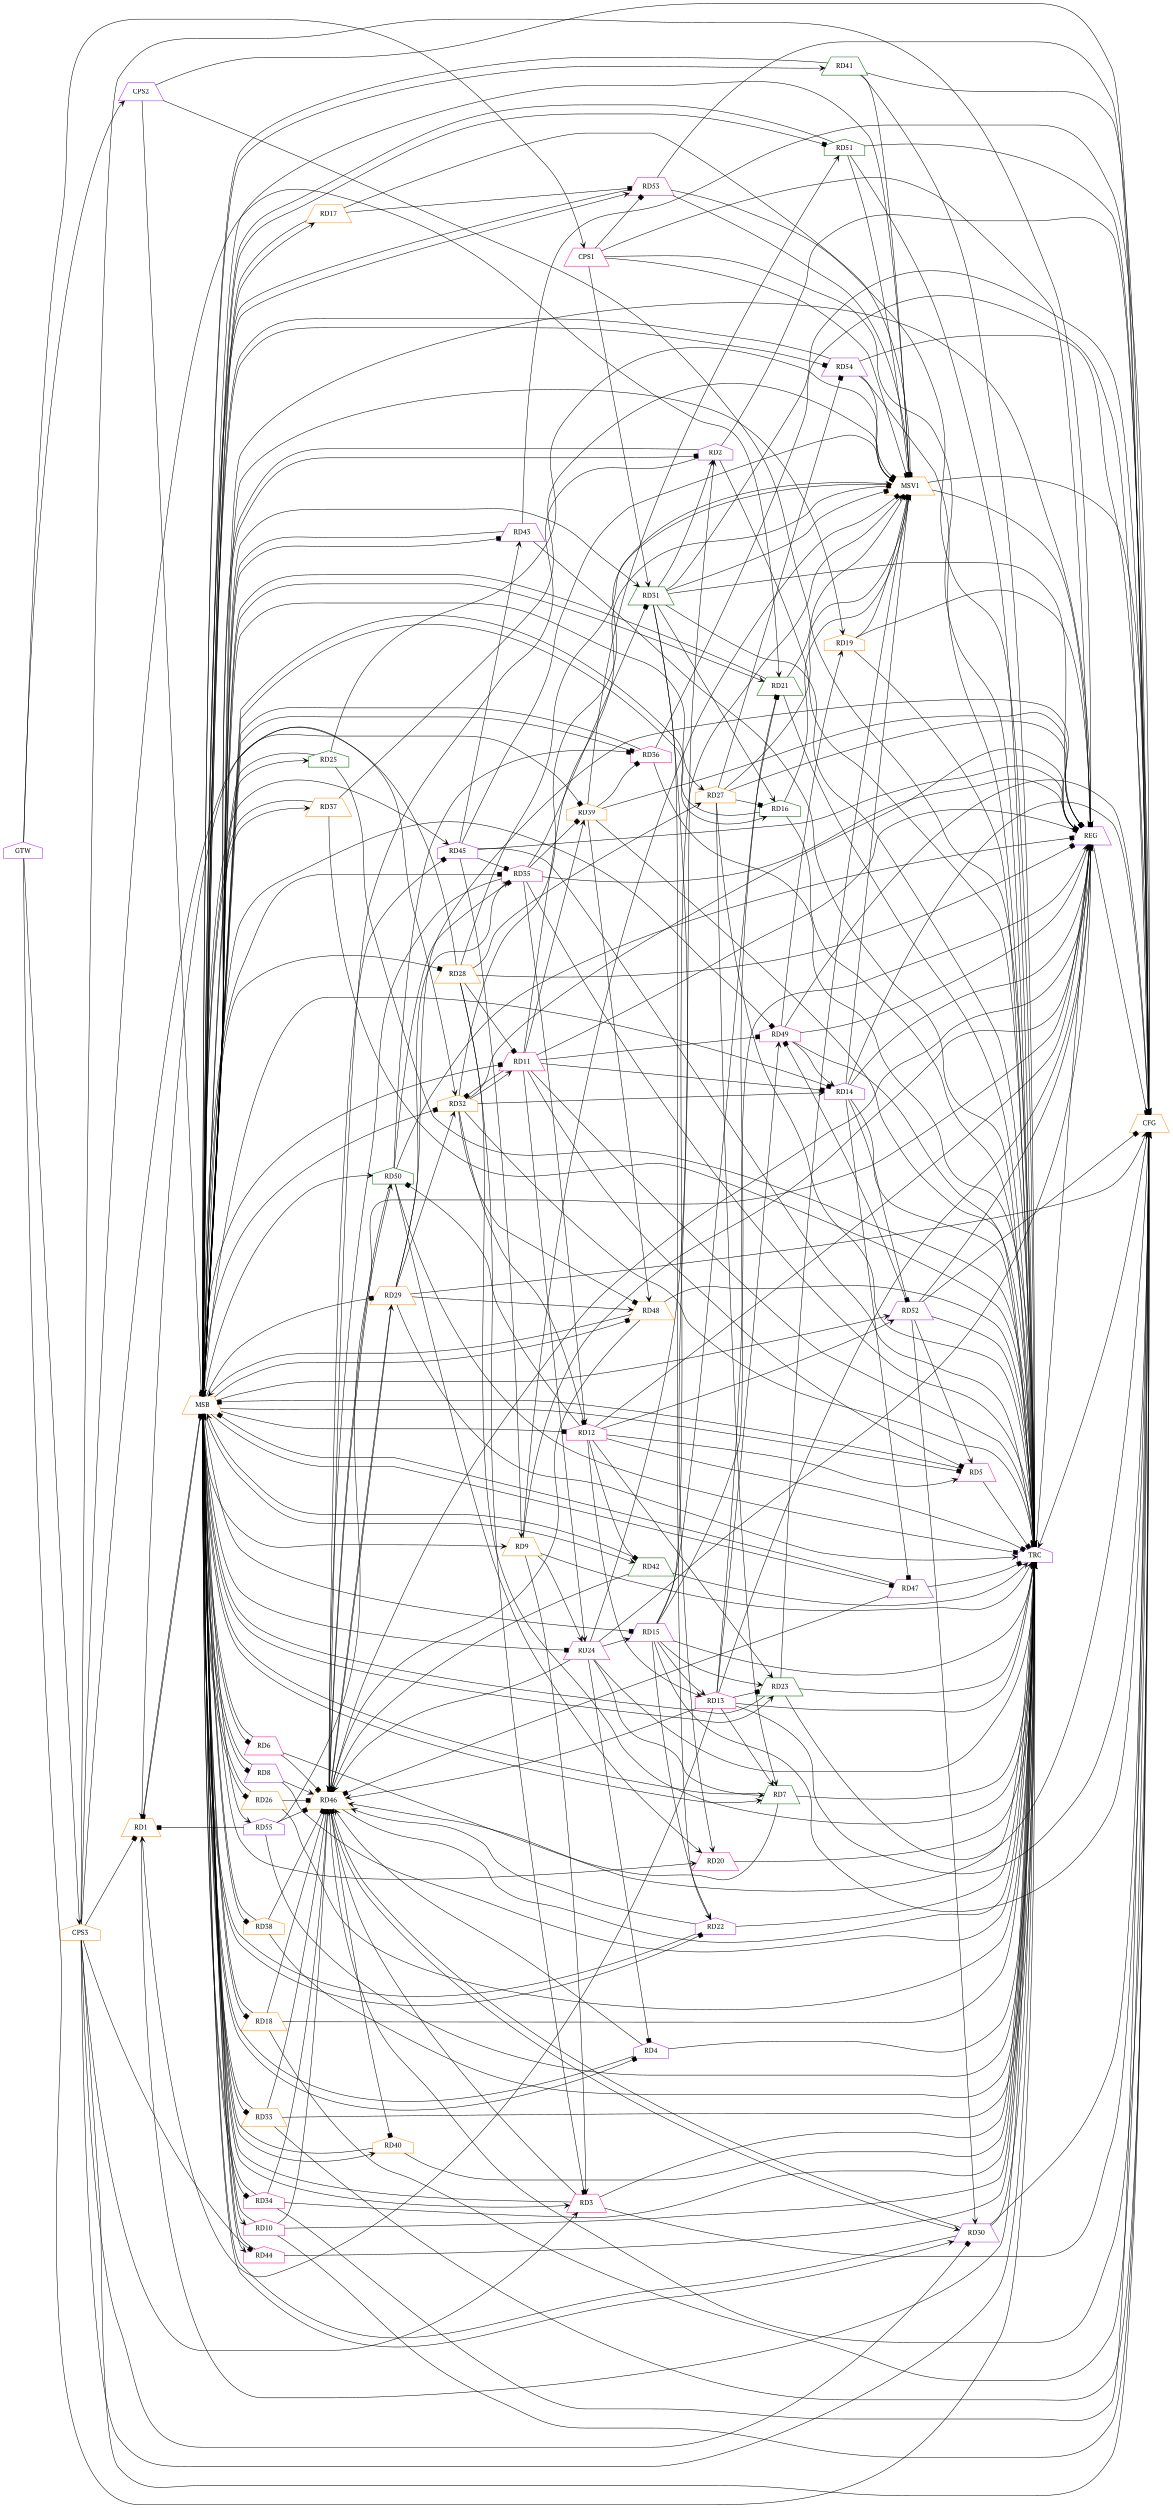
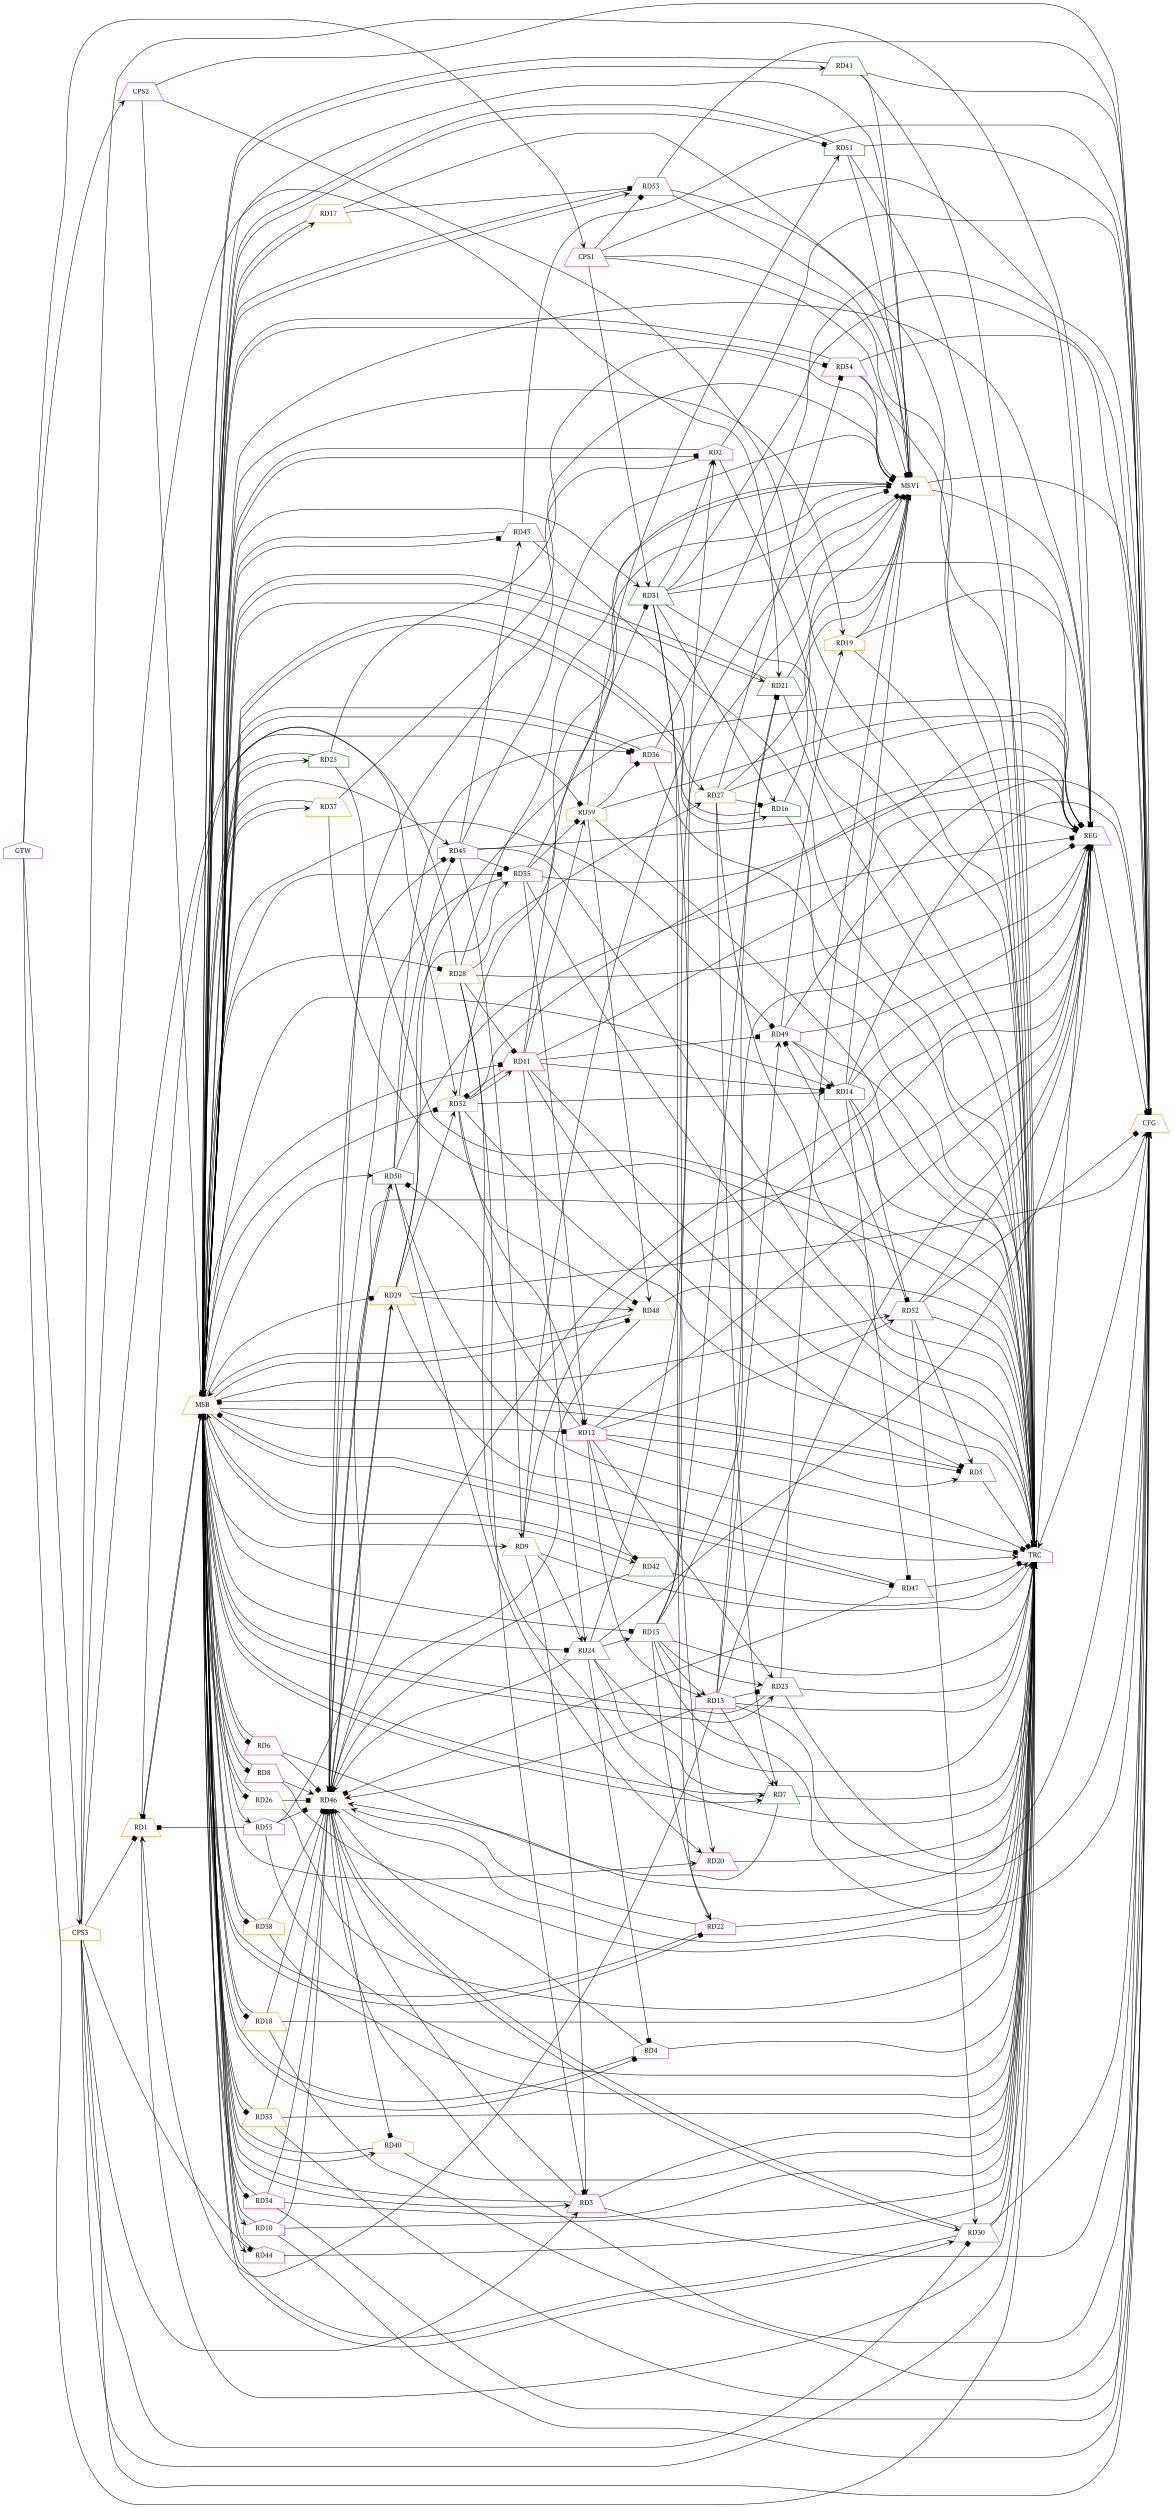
  strict digraph {
    fontname="PT Serif"
    rankdir=LR
    node [color=darkorange fontname="PT Serif" shape=trapezium]
    edge [arrowhead=box fontname="PT Serif"]
    n1 [label=RD1]
    n2 [label=MSB]
    n3 [color=purple label=TRC shape=house]
    n4 [color=purple label=RD2 shape=house]
    n5 [color=deeppink label=RD3]
    n6 [color=purple label=RD4 shape=house]
    n7 [color=deeppink label=RD5]
    n8 [color=deeppink label=RD6]
    n9 [color=darkgreen label=RD7]
    n10 [color=purple label=RD8]
    n11 [label=RD9]
    n12 [color=deeppink label=RD24]
    n13 [color=purple label=REG]
    n14 [label=MSV1]
    n15 [color=deeppink label=RD10 shape=house]
    n16 [color=deeppink label=RD11]
-   n17 [color=purple label=RD14 shape=house]
+   n17 [color=darkgreen label=RD14 shape=house]
    n18 [label=RD32 shape=house]
    n19 [label=RD39 shape=house]
    n20 [color=deeppink label=RD49 shape=house]
    n21 [color=deeppink label=RD12 shape=house]
-   n22 [color=darkgreen label=RD23]
+   n22 [color=purple label=RD23]
    n23 [color=darkgreen label=RD42]
    n24 [color=darkgreen label=RD50 shape=house]
    n25 [color=purple label=RD52]
    n26 [color=darkgreen label=RD21]
    n27 [color=purple label=RD47]
    n28 [color=purple label=RD15]
    n29 [color=purple label=RD22 shape=house]
    n30 [color=darkgreen label=RD16 shape=house]
    n31 [label=RD17]
    n32 [label=RD18]
    n33 [label=RD19 shape=house]
    n34 [color=deeppink label=RD20]
    n35 [color=darkgreen label=RD25 shape=house]
    n36 [label=RD26]
    n37 [label=RD27 shape=house]
    n38 [color=purple label=RD54]
    n39 [label=RD28]
    n40 [label=RD29]
    n41 [color=deeppink label=RD35 shape=house]
    n42 [label=RD48]
    n43 [color=purple label=RD30]
    n44 [color=darkgreen label=RD31]
    n45 [label=RD33]
    n46 [color=deeppink label=RD34 shape=house]
    n47 [color=deeppink label=RD36 shape=house]
    n48 [label=RD37]
    n49 [label=RD38 shape=house]
    n50 [color=darkgreen label=RD51 shape=house]
    n51 [label=RD40 shape=house]
    n52 [color=darkgreen label=RD41]
    n53 [color=purple label=RD43]
    n54 [color=deeppink label=RD44 shape=house]
    n55 [color=purple label=RD45 shape=house]
    n56 [color=deeppink label=RD53]
    n57 [color=purple label=RD55 shape=house]
    n58 [label=RD46]
    n59 [label=CFG]
    n60 [color=deeppink label=RD13 shape=house]
    n61 [color=deeppink label=CPS1]
    n62 [color=purple label=CPS2]
    n63 [label=CPS3 shape=house]
    n64 [color=purple label=GTW shape=house]
    n1 -> n2
    n1 -> n3
    n2 -> n1
    n2 -> n4
    n2 -> n5 [arrowhead=vee]
    n2 -> n6
    n2 -> n7
    n2 -> n8
    n2 -> n9 [arrowhead=vee]
    n2 -> n10
    n2 -> n11 [arrowhead=vee]
    n2 -> n12
    n2 -> n13
    n2 -> n14
    n2 -> n15 [arrowhead=vee]
    n2 -> n16
    n2 -> n17
    n2 -> n18
    n2 -> n19
    n2 -> n20
    n2 -> n21
    n2 -> n22 [arrowhead=vee]
    n2 -> n23 [arrowhead=vee]
    n2 -> n24 [arrowhead=vee]
    n2 -> n25 [arrowhead=vee]
    n2 -> n26 [arrowhead=vee]
    n2 -> n27
    n2 -> n28
    n2 -> n29
    n2 -> n30 [arrowhead=vee]
    n2 -> n31 [arrowhead=vee]
    n2 -> n32
    n2 -> n33 [arrowhead=vee]
    n2 -> n34 [arrowhead=vee]
    n2 -> n35 [arrowhead=vee]
    n2 -> n36
    n2 -> n37 [arrowhead=vee]
    n2 -> n38
    n2 -> n39
    n2 -> n40
    n2 -> n41
    n2 -> n42
    n2 -> n43 [arrowhead=vee]
    n2 -> n44 [arrowhead=vee]
    n2 -> n45
    n2 -> n46
    n2 -> n47
    n2 -> n48 [arrowhead=vee]
    n2 -> n49
    n2 -> n50
    n2 -> n51 [arrowhead=vee]
    n2 -> n52 [arrowhead=vee]
    n2 -> n53
    n2 -> n54 [arrowhead=vee]
    n2 -> n55 [arrowhead=vee]
    n2 -> n56 [arrowhead=vee]
    n2 -> n57 [arrowhead=vee]
    n3 -> n13
    n4 -> n2
    n4 -> n3 [arrowhead=vee]
    n4 -> n58 [arrowhead=vee]
    n4 -> n59
    n5 -> n2 [arrowhead=vee]
    n5 -> n3 [arrowhead=vee]
    n5 -> n58 [arrowhead=vee]
    n5 -> n59
    n6 -> n2 [arrowhead=vee]
    n6 -> n3
    n6 -> n58 [arrowhead=vee]
    n7 -> n2
    n7 -> n3
    n8 -> n2 [arrowhead=vee]
    n8 -> n3
    n8 -> n58
    n9 -> n2
    n9 -> n3
    n9 -> n58 [arrowhead=vee]
    n10 -> n2 [arrowhead=vee]
    n10 -> n3 [arrowhead=vee]
    n10 -> n58 [arrowhead=vee]
    n11 -> n3 [arrowhead=vee]
    n11 -> n5 [arrowhead=vee]
    n11 -> n12 [arrowhead=vee]
    n11 -> n13 [arrowhead=vee]
    n11 -> n14
    n12 -> n3
    n12 -> n4 [arrowhead=vee]
    n12 -> n6
    n12 -> n9 [arrowhead=vee]
    n12 -> n13
    n12 -> n28 [arrowhead=vee]
    n12 -> n58 [arrowhead=vee]
    n13 -> n59
    n14 -> n13
    n14 -> n59 [arrowhead=vee]
    n15 -> n2
    n15 -> n3 [arrowhead=vee]
    n15 -> n58 [arrowhead=vee]
    n15 -> n59
    n16 -> n3 [arrowhead=vee]
    n16 -> n7
    n16 -> n12 [arrowhead=vee]
    n16 -> n13
    n16 -> n14
    n16 -> n17
    n16 -> n18
    n16 -> n19 [arrowhead=vee]
    n16 -> n20
    n17 -> n3 [arrowhead=vee]
    n17 -> n13 [arrowhead=vee]
    n17 -> n14
    n17 -> n25
    n17 -> n27
    n17 -> n59 [arrowhead=vee]
    n18 -> n3
    n18 -> n13
    n18 -> n14 [arrowhead=vee]
    n18 -> n16 [arrowhead=vee]
    n18 -> n17 [arrowhead=vee]
    n18 -> n21
    n18 -> n42
    n19 -> n3 [arrowhead=vee]
    n19 -> n13
    n19 -> n42 [arrowhead=vee]
    n19 -> n47
    n19 -> n50 [arrowhead=vee]
    n20 -> n3
    n20 -> n13 [arrowhead=vee]
    n20 -> n17 [arrowhead=vee]
    n20 -> n33 [arrowhead=vee]
    n20 -> n59 [arrowhead=vee]
    n21 -> n3
    n21 -> n7 [arrowhead=vee]
    n21 -> n13
    n21 -> n22 [arrowhead=vee]
    n21 -> n23
    n21 -> n24
    n21 -> n25 [arrowhead=vee]
    n21 -> n60 [arrowhead=vee]
    n22 -> n2
    n22 -> n3
    n22 -> n14
    n22 -> n59
    n23 -> n2 [arrowhead=vee]
    n23 -> n3 [arrowhead=vee]
    n23 -> n58
    n24 -> n3
    n24 -> n13
    n24 -> n34 [arrowhead=vee]
    n24 -> n47
-   n24 -> n41
+   n24 -> n55
    n24 -> n58
    n25 -> n3 [arrowhead=vee]
    n25 -> n7 [arrowhead=vee]
    n25 -> n13
    n25 -> n20
    n25 -> n43 [arrowhead=vee]
    n25 -> n59
    n26 -> n2 [arrowhead=vee]
    n26 -> n3
    n26 -> n14
    n27 -> n2
    n27 -> n3
    n27 -> n58
    n28 -> n3
    n28 -> n13 [arrowhead=vee]
    n28 -> n14 [arrowhead=vee]
    n28 -> n22 [arrowhead=vee]
    n28 -> n26
    n28 -> n29 [arrowhead=vee]
    n28 -> n59 [arrowhead=vee]
    n28 -> n60 [arrowhead=vee]
    n29 -> n2
    n29 -> n3 [arrowhead=vee]
    n29 -> n58 [arrowhead=vee]
    n30 -> n2 [arrowhead=vee]
    n30 -> n3 [arrowhead=vee]
    n30 -> n14 [arrowhead=vee]
    n31 -> n2
    n31 -> n14
    n31 -> n56
    n32 -> n2 [arrowhead=vee]
    n32 -> n3 [arrowhead=vee]
    n32 -> n58
    n32 -> n59 [arrowhead=vee]
    n33 -> n3 [arrowhead=vee]
    n33 -> n13 [arrowhead=vee]
    n33 -> n14 [arrowhead=vee]
    n34 -> n3
    n35 -> n2 [arrowhead=vee]
    n35 -> n3
    n35 -> n14
    n36 -> n2 [arrowhead=vee]
    n36 -> n3
    n36 -> n58
    n37 -> n3
    n37 -> n9 [arrowhead=vee]
    n37 -> n13 [arrowhead=vee]
    n37 -> n14
    n37 -> n30
    n37 -> n38
    n38 -> n2
    n38 -> n3 [arrowhead=vee]
    n38 -> n14
    n38 -> n59
    n39 -> n1 [arrowhead=vee]
    n39 -> n3 [arrowhead=vee]
    n39 -> n5
    n39 -> n13
    n39 -> n14 [arrowhead=vee]
    n39 -> n16
    n39 -> n37 [arrowhead=vee]
    n40 -> n3 [arrowhead=vee]
    n40 -> n13
    n40 -> n18 [arrowhead=vee]
    n40 -> n41 [arrowhead=vee]
    n40 -> n42 [arrowhead=vee]
    n40 -> n58
    n40 -> n59 [arrowhead=vee]
    n41 -> n3
    n41 -> n13 [arrowhead=vee]
    n41 -> n19
    n41 -> n21 [arrowhead=vee]
    n41 -> n44
    n41 -> n58 [arrowhead=vee]
    n42 -> n2 [arrowhead=vee]
    n42 -> n3 [arrowhead=vee]
    n42 -> n58
    n43 -> n2
    n43 -> n3
    n43 -> n58
    n43 -> n59
    n44 -> n3 [arrowhead=vee]
    n44 -> n4 [arrowhead=vee]
    n44 -> n13
    n44 -> n14
    n44 -> n29 [arrowhead=vee]
    n44 -> n30 [arrowhead=vee]
    n44 -> n34 [arrowhead=vee]
    n44 -> n59
    n45 -> n2
    n45 -> n3 [arrowhead=vee]
    n45 -> n58 [arrowhead=vee]
    n45 -> n59 [arrowhead=vee]
    n46 -> n2 [arrowhead=vee]
    n46 -> n3 [arrowhead=vee]
    n46 -> n58
    n46 -> n59
    n47 -> n2 [arrowhead=vee]
    n47 -> n3
    n47 -> n59 [arrowhead=vee]
    n48 -> n2 [arrowhead=vee]
    n48 -> n3
    n48 -> n14
    n49 -> n2
    n49 -> n3
    n49 -> n58
    n50 -> n2
    n50 -> n3 [arrowhead=vee]
    n50 -> n14 [arrowhead=vee]
    n50 -> n59
    n51 -> n2
    n51 -> n3
    n52 -> n2 [arrowhead=vee]
    n52 -> n3
    n52 -> n14
    n52 -> n59
    n53 -> n2 [arrowhead=vee]
    n53 -> n3
    n53 -> n59
    n54 -> n2 [arrowhead=vee]
    n54 -> n3
    n55 -> n3 [arrowhead=vee]
    n55 -> n11 [arrowhead=vee]
    n55 -> n13
    n55 -> n14
    n55 -> n41
    n55 -> n53 [arrowhead=vee]
    n56 -> n2 [arrowhead=vee]
    n56 -> n3
    n56 -> n14
    n56 -> n59 [arrowhead=vee]
    n57 -> n1
    n57 -> n3
    n57 -> n13 [arrowhead=vee]
    n57 -> n58
    n58 -> n3 [arrowhead=vee]
    n58 -> n13 [arrowhead=vee]
    n58 -> n24 [arrowhead=vee]
    n58 -> n40 [arrowhead=vee]
    n58 -> n43 [arrowhead=vee]
    n58 -> n51
    n58 -> n55
    n58 -> n59 [arrowhead=vee]
    n59 -> n3 [arrowhead=vee]
    n60 -> n1 [arrowhead=vee]
    n60 -> n3 [arrowhead=vee]
    n60 -> n9 [arrowhead=vee]
    n60 -> n13 [arrowhead=vee]
    n60 -> n20 [arrowhead=vee]
    n60 -> n22
    n60 -> n26
    n60 -> n58 [arrowhead=vee]
    n60 -> n59
    n61 -> n3 [arrowhead=vee]
    n61 -> n13
    n61 -> n14
    n61 -> n44 [arrowhead=vee]
    n61 -> n56
    n62 -> n2
    n62 -> n3
    n62 -> n59
    n63 -> n1
    n63 -> n3 [arrowhead=vee]
    n63 -> n5 [arrowhead=vee]
    n63 -> n13 [arrowhead=vee]
    n63 -> n18 [arrowhead=vee]
    n63 -> n26 [arrowhead=vee]
    n63 -> n43
    n63 -> n54
    n63 -> n59 [arrowhead=vee]
    n64 -> n3
    n64 -> n61 [arrowhead=vee]
    n64 -> n62 [arrowhead=vee]
    n64 -> n63 [arrowhead=vee]
  }
